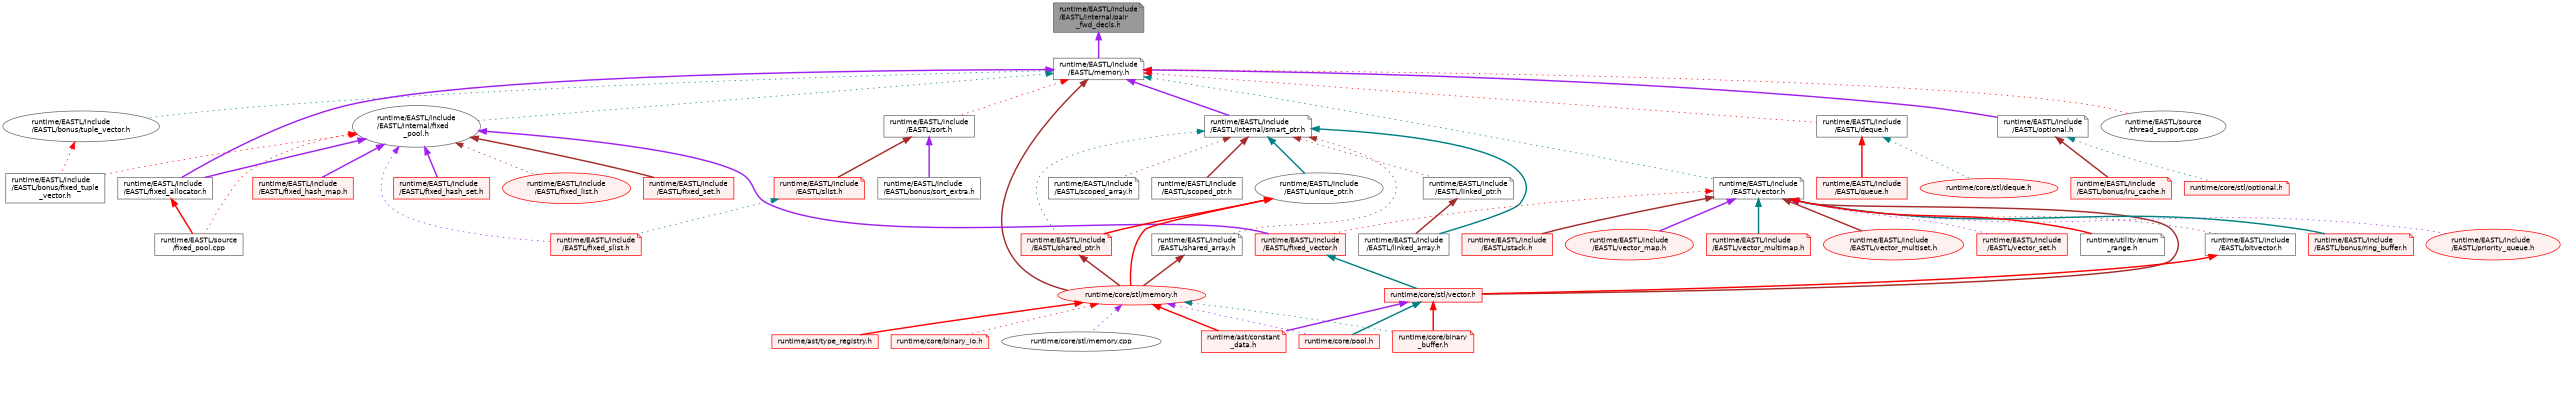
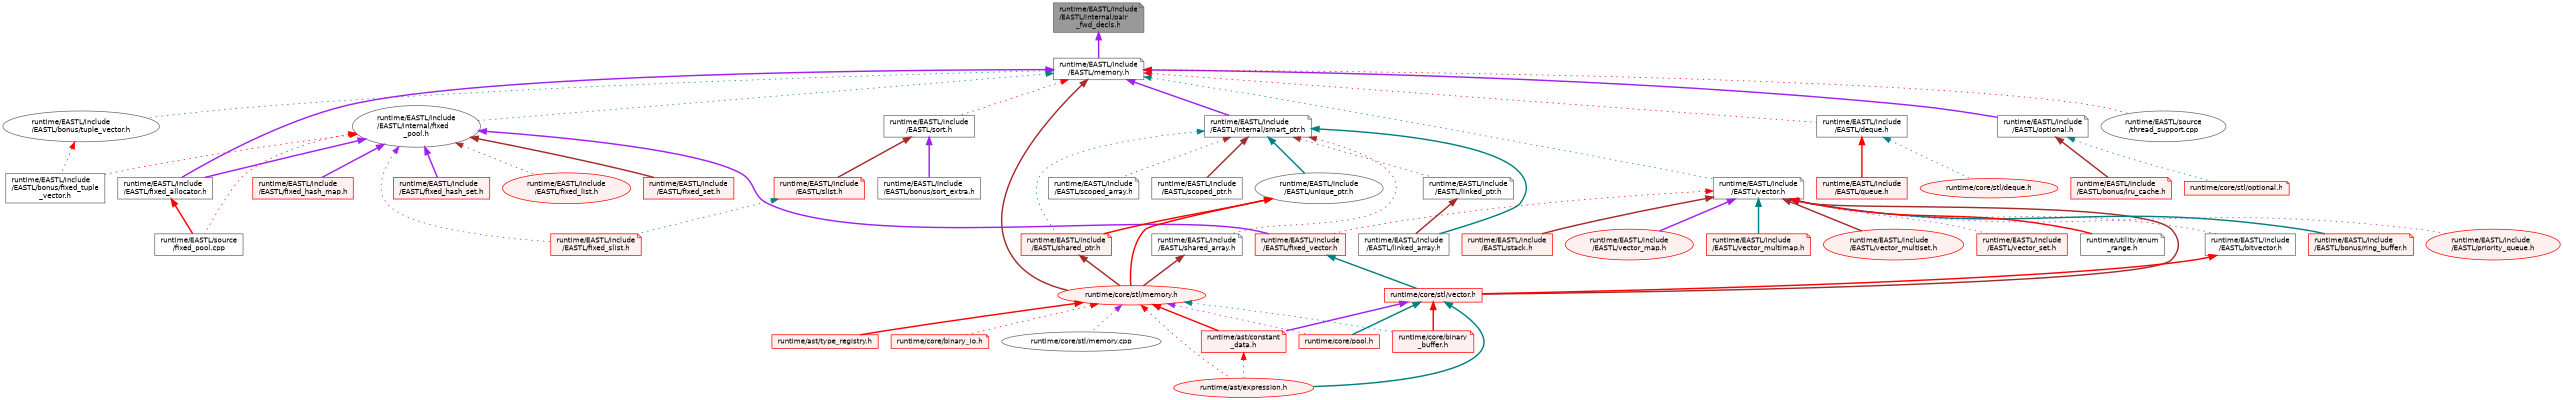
  digraph {
    node [color=red fillcolor="#FFF0F0" fontname=Helvetica fontsize=10 shape=note style=filled]
    edge [color=red dir=back fontname=Helvetica fontsize=10 labelfontname=Helvetica labelfontsize=10 style=bold]
    n1 [color=gray40 fillcolor=grey60 fontcolor=black height=0.2 label="runtime/EASTL/include\l/EASTL/internal/pair\l_fwd_decls.h" width=0.4]
    n2 [color=grey40 fillcolor=white height=0.2 label="runtime/EASTL/include\l/EASTL/memory.h" width=0.4]
    n3 [color=grey40 fillcolor=white height=0.2 label="runtime/EASTL/include\l/EASTL/bonus/tuple_vector.h" shape=ellipse width=0.4]
    n4 [color=grey40 fillcolor=white height=0.2 label="runtime/EASTL/include\l/EASTL/deque.h" shape=box width=0.4]
    n5 [color=grey40 fillcolor=white height=0.2 label="runtime/EASTL/include\l/EASTL/fixed_allocator.h" shape=box width=0.4]
    n6 [color=grey40 fillcolor=white height=0.2 label="runtime/EASTL/include\l/EASTL/internal/fixed\l_pool.h" shape=ellipse width=0.4]
    n7 [color=grey40 fillcolor=white height=0.2 label="runtime/EASTL/include\l/EASTL/internal/smart_ptr.h" width=0.4]
    n8 [height=0.2 label="runtime/core/stl/memory.h" shape=ellipse width=0.4]
    n9 [color=grey40 fillcolor=white height=0.2 label="runtime/EASTL/include\l/EASTL/optional.h" width=0.4]
    n10 [color=grey40 fillcolor=white height=0.2 label="runtime/EASTL/include\l/EASTL/sort.h" shape=box width=0.4]
    n11 [color=grey40 fillcolor=white height=0.2 label="runtime/EASTL/include\l/EASTL/vector.h" width=0.4]
    n12 [color=grey40 fillcolor=white height=0.2 label="runtime/EASTL/source\l/thread_support.cpp" shape=ellipse width=0.4]
    n13 [color=grey40 fillcolor=white height=0.2 label="runtime/EASTL/include\l/EASTL/bonus/fixed_tuple\l_vector.h" shape=box width=0.4]
    n14 [height=0.2 label="runtime/EASTL/include\l/EASTL/queue.h" shape=box width=0.4]
    n15 [height=0.2 label="runtime/core/stl/deque.h" shape=ellipse width=0.4]
    n16 [color=grey40 fillcolor=white height=0.2 label="runtime/EASTL/source\l/fixed_pool.cpp" shape=box width=0.4]
    n17 [height=0.2 label="runtime/EASTL/include\l/EASTL/fixed_hash_map.h" shape=box width=0.4]
    n18 [height=0.2 label="runtime/EASTL/include\l/EASTL/fixed_hash_set.h" shape=box width=0.4]
    n19 [height=0.2 label="runtime/EASTL/include\l/EASTL/fixed_list.h" shape=ellipse width=0.4]
    n20 [height=0.2 label="runtime/EASTL/include\l/EASTL/fixed_set.h" shape=box width=0.4]
    n21 [height=0.2 label="runtime/EASTL/include\l/EASTL/fixed_slist.h" width=0.4]
    n22 [height=0.2 label="runtime/EASTL/include\l/EASTL/fixed_vector.h" shape=box width=0.4]
    n23 [color=grey40 fillcolor=white height=0.2 label="runtime/EASTL/include\l/EASTL/linked_array.h" shape=box width=0.4]
    n24 [color=grey40 fillcolor=white height=0.2 label="runtime/EASTL/include\l/EASTL/linked_ptr.h" width=0.4]
    n25 [color=grey40 fillcolor=white height=0.2 label="runtime/EASTL/include\l/EASTL/scoped_array.h" width=0.4]
    n26 [color=grey40 fillcolor=white height=0.2 label="runtime/EASTL/include\l/EASTL/scoped_ptr.h" shape=box width=0.4]
    n27 [color=grey40 fillcolor=white height=0.2 label="runtime/EASTL/include\l/EASTL/shared_array.h" width=0.4]
    n28 [height=0.2 label="runtime/EASTL/include\l/EASTL/shared_ptr.h" width=0.4]
    n29 [color=grey40 fillcolor=white height=0.2 label="runtime/EASTL/include\l/EASTL/unique_ptr.h" shape=ellipse width=0.4]
    n30 [height=0.2 label="runtime/ast/constant\l_data.h" width=0.4]
+   n31 [height=0.2 label="runtime/ast/expression.h" shape=ellipse width=0.4]
    n32 [height=0.2 label="runtime/core/binary\l_buffer.h" width=0.4]
    n33 [height=0.2 label="runtime/core/pool.h" shape=box width=0.4]
    n34 [height=0.2 label="runtime/ast/type_registry.h" shape=box width=0.4]
    n35 [height=0.2 label="runtime/core/binary_io.h" width=0.4]
    n36 [color=grey40 fillcolor=white height=0.2 label="runtime/core/stl/memory.cpp" shape=ellipse width=0.4]
    n37 [height=0.2 label="runtime/EASTL/include\l/EASTL/bonus/lru_cache.h" width=0.4]
    n38 [height=0.2 label="runtime/core/stl/optional.h" width=0.4]
    n39 [color=grey40 fillcolor=white height=0.2 label="runtime/EASTL/include\l/EASTL/bonus/sort_extra.h" shape=box width=0.4]
    n40 [height=0.2 label="runtime/EASTL/include\l/EASTL/slist.h" width=0.4]
    n41 [height=0.2 label="runtime/core/stl/vector.h" shape=box width=0.4]
    n42 [color=grey40 fillcolor=white height=0.2 label="runtime/EASTL/include\l/EASTL/bitvector.h" shape=box width=0.4]
    n43 [height=0.2 label="runtime/EASTL/include\l/EASTL/bonus/ring_buffer.h" width=0.4]
    n44 [height=0.2 label="runtime/EASTL/include\l/EASTL/priority_queue.h" shape=ellipse width=0.4]
    n45 [height=0.2 label="runtime/EASTL/include\l/EASTL/stack.h" shape=box width=0.4]
    n46 [height=0.2 label="runtime/EASTL/include\l/EASTL/vector_map.h" shape=ellipse width=0.4]
    n47 [height=0.2 label="runtime/EASTL/include\l/EASTL/vector_multimap.h" width=0.4]
    n48 [height=0.2 label="runtime/EASTL/include\l/EASTL/vector_multiset.h" shape=ellipse width=0.4]
    n49 [height=0.2 label="runtime/EASTL/include\l/EASTL/vector_set.h" shape=box width=0.4]
    n50 [color=grey40 fillcolor=white height=0.2 label="runtime/utility/enum\l_range.h" width=0.4]
    n1 -> n2 [color=purple]
    n2 -> n3 [color=teal style=dotted]
    n2 -> n4 [style=dotted]
    n2 -> n5 [color=purple]
    n2 -> n6 [color=teal style=dotted]
    n2 -> n7 [color=purple]
    n2 -> n8 [color=brown]
    n2 -> n9 [color=purple]
    n2 -> n10 [style=dotted]
    n2 -> n11 [color=teal style=dotted]
    n2 -> n12 [style=dotted]
    n3 -> n13 [style=dotted]
    n4 -> n14
    n4 -> n15 [color=teal style=dotted]
    n5 -> n16
    n6 -> n5 [color=purple]
    n6 -> n13 [style=dotted]
    n6 -> n16 [style=dotted]
    n6 -> n17 [color=purple]
    n6 -> n18 [color=purple]
    n6 -> n19 [color=brown style=dotted]
    n6 -> n20 [color=brown]
    n6 -> n21 [color=purple style=dotted]
    n6 -> n22 [color=purple]
    n7 -> n23 [color=teal]
    n7 -> n24 [color=brown style=dotted]
    n7 -> n25 [color=brown style=dotted]
    n7 -> n26 [color=brown]
    n7 -> n27 [color=brown style=dotted]
    n7 -> n28 [color=teal style=dotted]
    n7 -> n29 [color=teal]
    n8 -> n30
+   n8 -> n31 [style=dotted]
    n8 -> n32 [color=teal style=dotted]
    n8 -> n33 [color=purple style=dotted]
    n8 -> n34
    n8 -> n35 [style=dotted]
    n8 -> n36 [color=purple style=dotted]
    n9 -> n37 [color=brown]
    n9 -> n38 [color=teal style=dotted]
    n10 -> n39 [color=purple]
    n10 -> n40 [color=brown]
    n11 -> n22 [style=dotted]
    n11 -> n41 [color=brown]
    n11 -> n42 [color=brown style=dotted]
    n11 -> n43 [color=teal]
    n11 -> n44 [color=purple style=dotted]
    n11 -> n45 [color=brown]
    n11 -> n46 [color=purple]
    n11 -> n47 [color=teal]
    n11 -> n48 [color=brown]
    n11 -> n49 [color=purple style=dotted]
    n11 -> n50
    n22 -> n41 [color=teal]
    n24 -> n23 [color=brown]
    n27 -> n8 [color=brown]
    n28 -> n8 [color=brown]
    n29 -> n8
    n29 -> n28
+   n30 -> n31 [style=dotted]
    n40 -> n21 [color=teal style=dotted]
    n41 -> n30 [color=purple]
+   n41 -> n31 [color=teal]
    n41 -> n32
    n41 -> n33 [color=teal]
    n42 -> n41
  }
